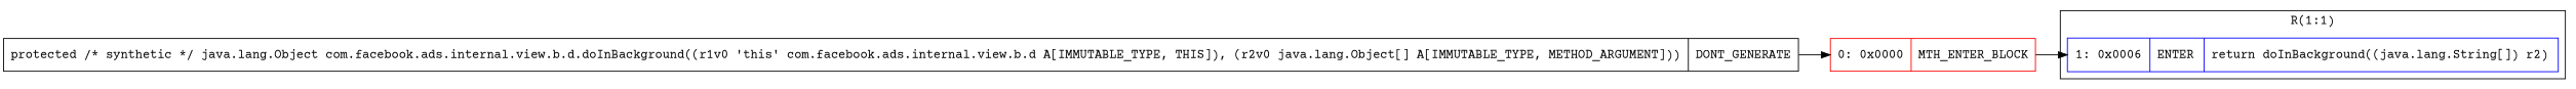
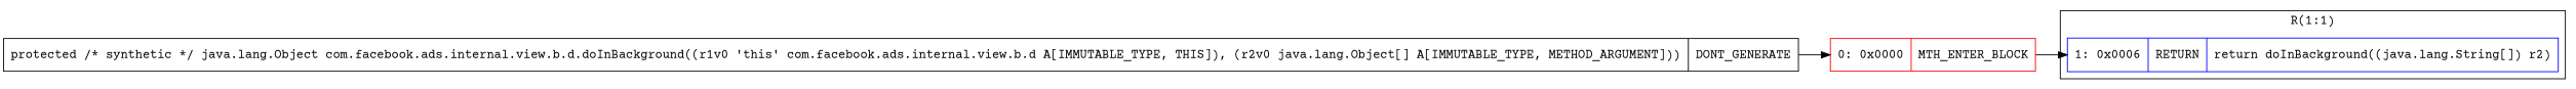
  digraph {
    rankdir=LR
    fontname="Courier Prime"
    node [shape=record fontname="Courier Prime"]
    edge [fontname="Courier Prime"]
-   n1 [color=blue label="{1\:\ 0x0006|ENTER\l|return doInBackground((java.lang.String[]) r2)\l}"]
+   n1 [color=blue label="{1\:\ 0x0006|RETURN\l|return doInBackground((java.lang.String[]) r2)\l}"]
    n2 [color=red label="{0\:\ 0x0000|MTH_ENTER_BLOCK\l}"]
    n3 [label="{protected \/* synthetic *\/ java.lang.Object com.facebook.ads.internal.view.b.d.doInBackground((r1v0 'this' com.facebook.ads.internal.view.b.d A[IMMUTABLE_TYPE, THIS]), (r2v0 java.lang.Object[] A[IMMUTABLE_TYPE, METHOD_ARGUMENT]))  | DONT_GENERATE\l}"]
    subgraph cluster_1 {
      label="R(1:1)"
      n1
    }
    n2 -> n1
    n3 -> n2
  }
